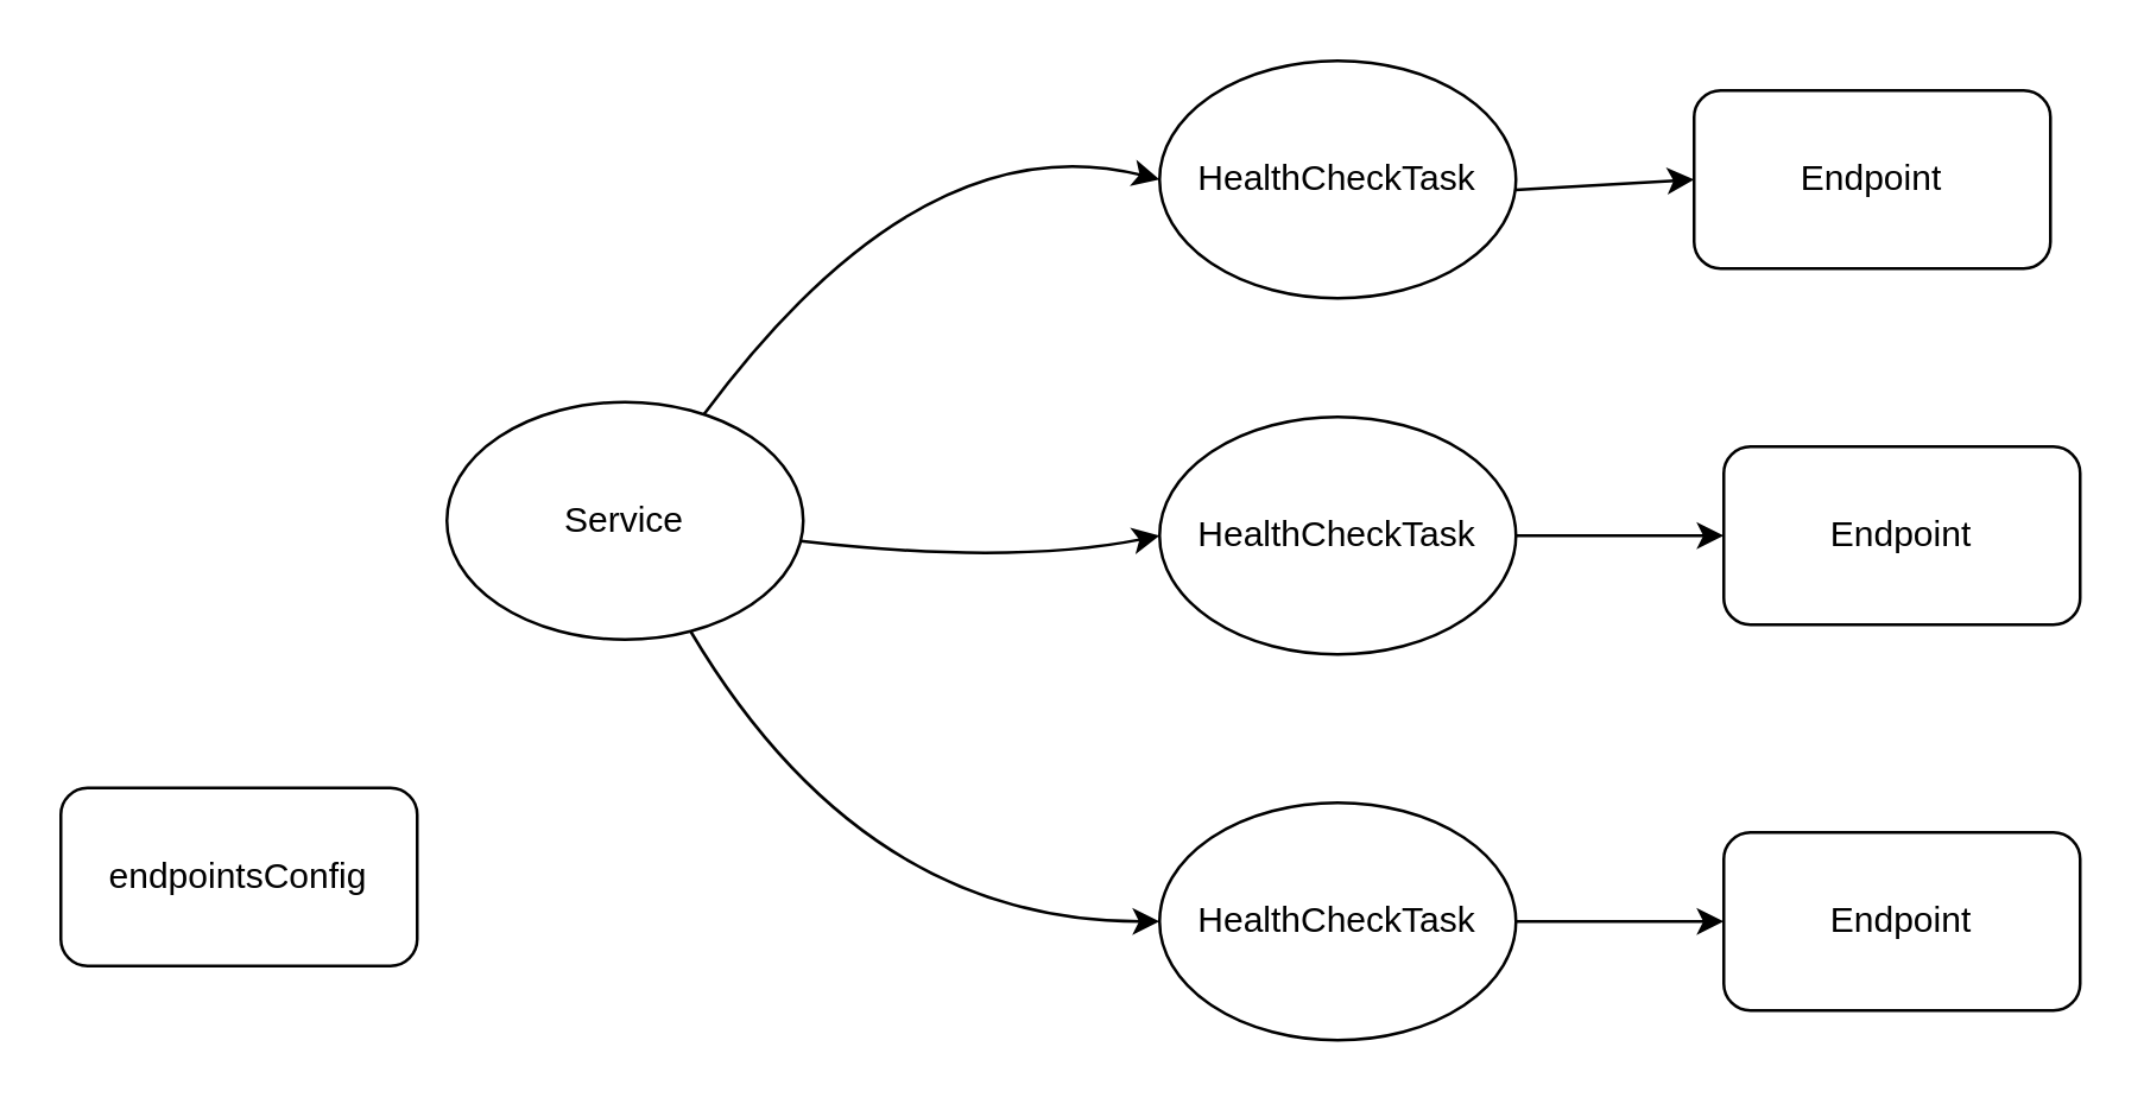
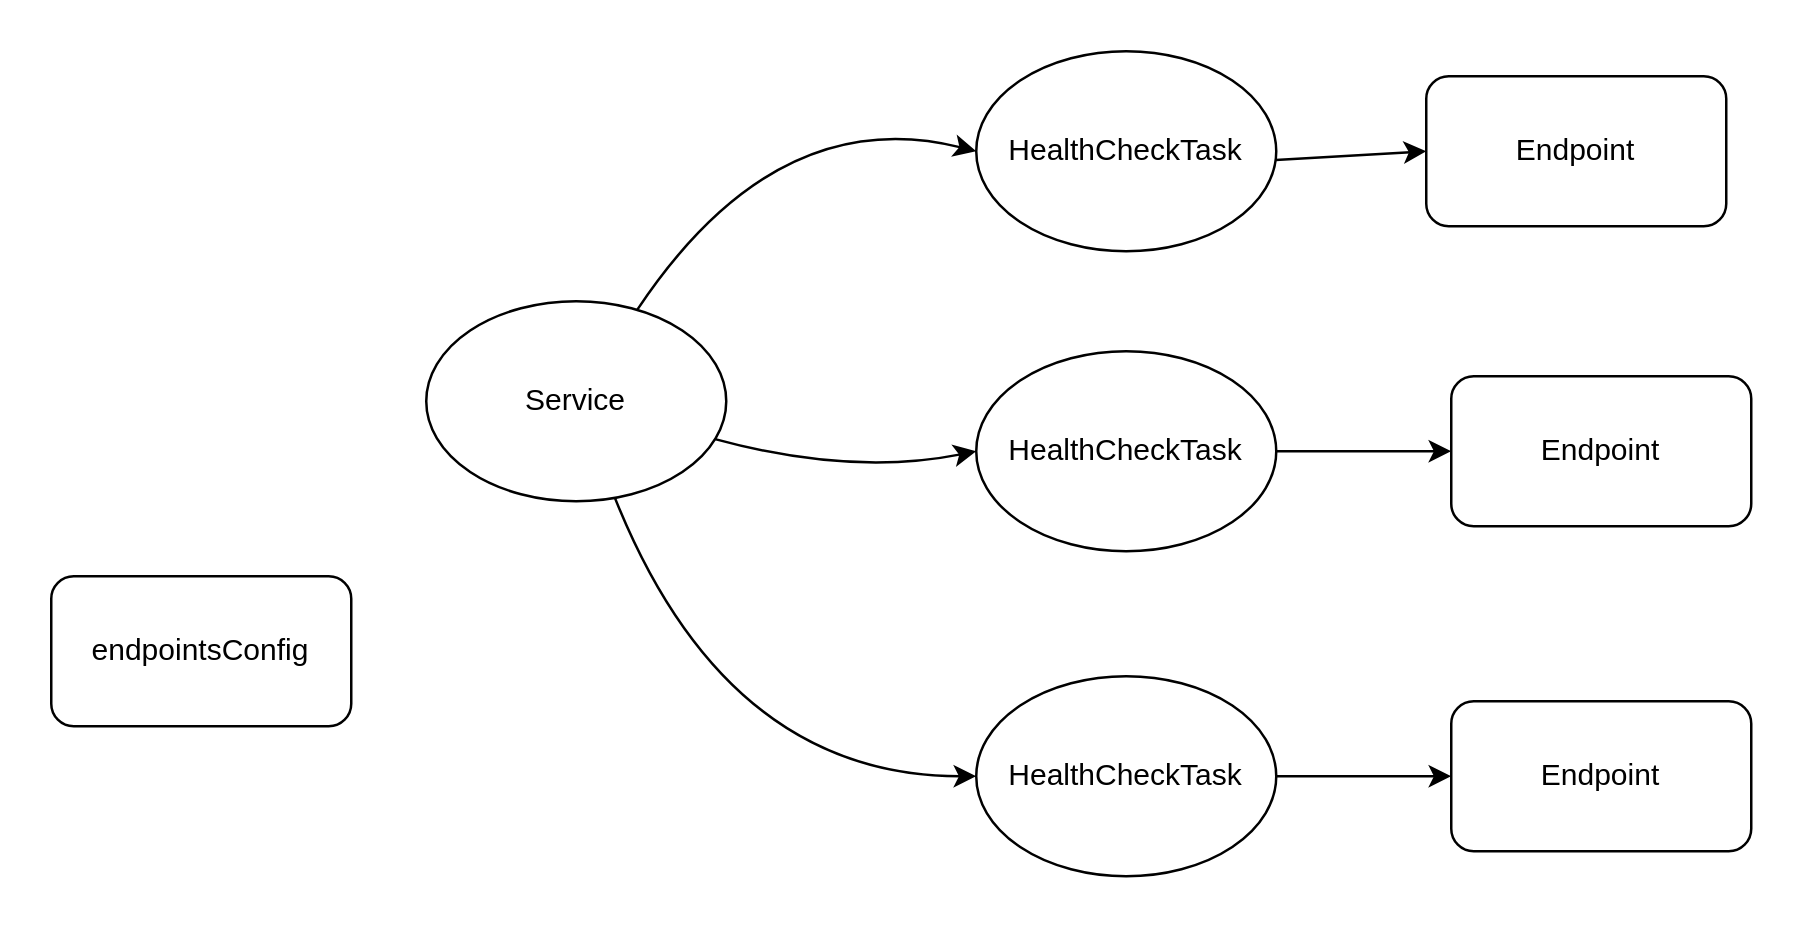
  <mxCell id="0" value="" />
  <mxCell id="1" parent="0" />
- <mxCell id="2" value="endpointsConfig" style="rounded=1;whiteSpace=wrap;html=1;" vertex="1" parent="1"><mxGeometry x="20" y="265" width="120" height="60" as="geometry" /></mxCell>
+ <mxCell id="2" value="endpointsConfig" style="rounded=1;whiteSpace=wrap;html=1;" vertex="1" parent="1"><mxGeometry x="20" y="230" width="120" height="60" as="geometry" /></mxCell>
  <mxCell id="3" style="edgeStyle=none;curved=1;html=1;entryX=0;entryY=0.5;entryDx=0;entryDy=0;" edge="1" parent="1" source="6" target="8"><mxGeometry relative="1" as="geometry"><Array as="points"><mxPoint x="310" y="40" /></Array></mxGeometry></mxCell>
  <mxCell id="4" style="edgeStyle=none;curved=1;html=1;entryX=0;entryY=0.5;entryDx=0;entryDy=0;" edge="1" parent="1" source="6" target="10"><mxGeometry relative="1" as="geometry"><Array as="points"><mxPoint x="340" y="190" /></Array></mxGeometry></mxCell>
  <mxCell id="5" style="edgeStyle=none;curved=1;html=1;entryX=0;entryY=0.5;entryDx=0;entryDy=0;" edge="1" parent="1" source="6" target="12"><mxGeometry relative="1" as="geometry"><Array as="points"><mxPoint x="290" y="310" /></Array></mxGeometry></mxCell>
- <mxCell id="6" value="Service" style="ellipse;whiteSpace=wrap;html=1;" vertex="1" parent="1"><mxGeometry x="150" y="135" width="120" height="80" as="geometry" /></mxCell>
+ <mxCell id="6" value="Service" style="ellipse;whiteSpace=wrap;html=1;" vertex="1" parent="1"><mxGeometry x="170" y="120" width="120" height="80" as="geometry" /></mxCell>
  <mxCell id="7" style="edgeStyle=none;curved=1;html=1;entryX=0;entryY=0.5;entryDx=0;entryDy=0;" edge="1" parent="1" source="8" target="13"><mxGeometry relative="1" as="geometry" /></mxCell>
  <mxCell id="8" value="HealthCheckTask" style="ellipse;whiteSpace=wrap;html=1;" vertex="1" parent="1"><mxGeometry x="390" y="20" width="120" height="80" as="geometry" /></mxCell>
  <mxCell id="9" style="edgeStyle=none;curved=1;html=1;entryX=0;entryY=0.5;entryDx=0;entryDy=0;" edge="1" parent="1" source="10" target="14"><mxGeometry relative="1" as="geometry" /></mxCell>
  <mxCell id="10" value="HealthCheckTask" style="ellipse;whiteSpace=wrap;html=1;" vertex="1" parent="1"><mxGeometry x="390" y="140" width="120" height="80" as="geometry" /></mxCell>
  <mxCell id="11" style="edgeStyle=none;curved=1;html=1;entryX=0;entryY=0.5;entryDx=0;entryDy=0;" edge="1" parent="1" source="12" target="15"><mxGeometry relative="1" as="geometry" /></mxCell>
  <mxCell id="12" value="HealthCheckTask" style="ellipse;whiteSpace=wrap;html=1;" vertex="1" parent="1"><mxGeometry x="390" y="270" width="120" height="80" as="geometry" /></mxCell>
  <mxCell id="13" value="Endpoint" style="rounded=1;whiteSpace=wrap;html=1;" vertex="1" parent="1"><mxGeometry x="570" y="30" width="120" height="60" as="geometry" /></mxCell>
  <mxCell id="14" value="Endpoint" style="rounded=1;whiteSpace=wrap;html=1;" vertex="1" parent="1"><mxGeometry x="580" y="150" width="120" height="60" as="geometry" /></mxCell>
  <mxCell id="15" value="Endpoint" style="rounded=1;whiteSpace=wrap;html=1;" vertex="1" parent="1"><mxGeometry x="580" y="280" width="120" height="60" as="geometry" /></mxCell>
